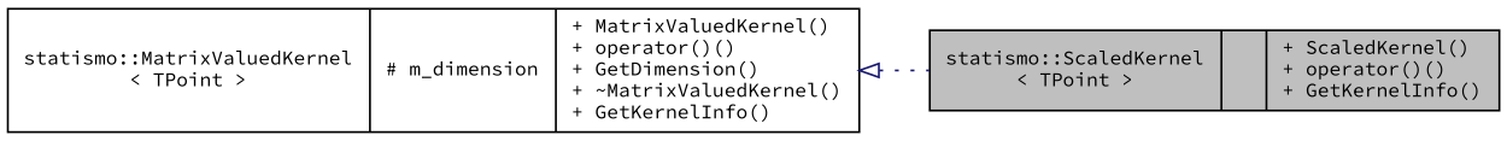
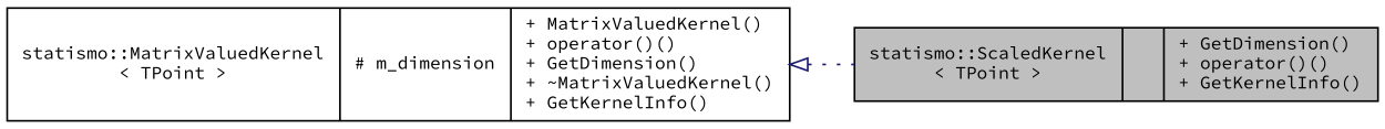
  digraph {
    rankdir=LR
    fontname="Source Code Pro"
    node [color=black fontname="Source Code Pro" fontsize=10 shape=record style=filled]
-   n1 [fillcolor=grey75 fontcolor=black height=0.2 label="{statismo::ScaledKernel\l\< TPoint \>\n||+ ScaledKernel()\l+ operator()()\l+ GetKernelInfo()\l}" width=0.4]
+   n1 [fillcolor=grey75 fontcolor=black height=0.2 label="{statismo::ScaledKernel\l\< TPoint \>\n||+ GetDimension()\l+ operator()()\l+ GetKernelInfo()\l}" width=0.4]
    n2 [fillcolor=white height=0.2 label="{statismo::MatrixValuedKernel\l\< TPoint \>\n|# m_dimension\l|+ MatrixValuedKernel()\l+ operator()()\l+ GetDimension()\l+ ~MatrixValuedKernel()\l+ GetKernelInfo()\l}" width=0.4]
    n2 -> n1 [arrowtail=onormal color=midnightblue dir=back fontname="Source Code Pro" fontsize=10 labelfontname="FreeSans.ttf" labelfontsize=10 style=dotted]
  }
